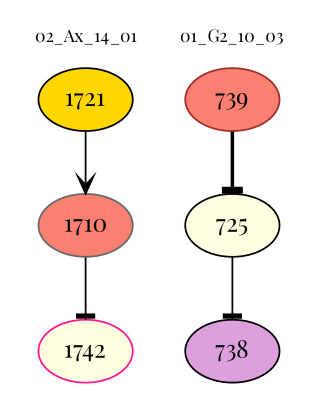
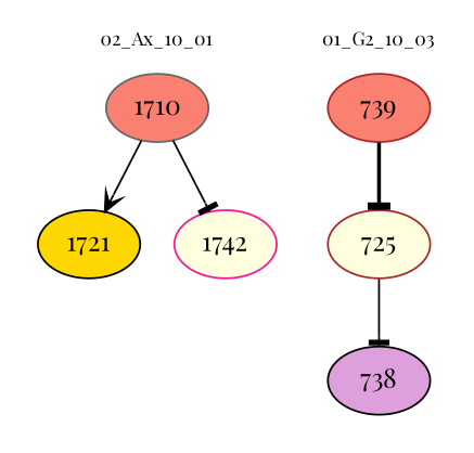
  digraph {
    fontname="Playfair Display"
    node [color=black fillcolor=salmon fontname="Playfair Display" style=filled]
    edge [arrowhead=tee color=black fontname="Playfair Display" style=solid]
    n1 [fillcolor=gold label=1721]
    n2 [color=gray40 label=1710]
    n3 [color=deeppink fillcolor=lightyellow label=1742]
    n4 [color=brown label=739]
-   n5 [fillcolor=lightyellow label=725]
+   n5 [color=brown fillcolor=lightyellow label=725]
    n6 [fillcolor=plum label=738]
    subgraph cluster_1 {
      color=white
      fontsize=10
-     label="02_Ax_14_01"
+     label="02_Ax_10_01"
      n1
      n2
      n3
    }
    subgraph cluster_2 {
      color=white
      fontsize=10
      label="01_G2_10_03"
      n4
      n5
      n6
    }
-   n1 -> n2 [arrowhead=vee]
+   n2 -> n1 [arrowhead=vee]
    n2 -> n3
    n4 -> n5 [style=bold]
    n5 -> n6
  }
